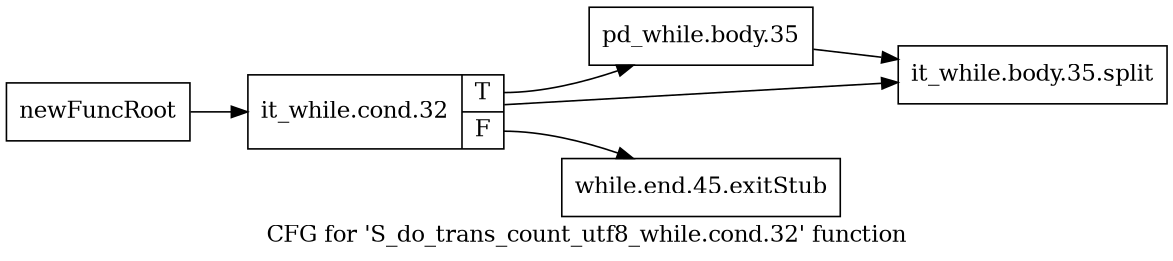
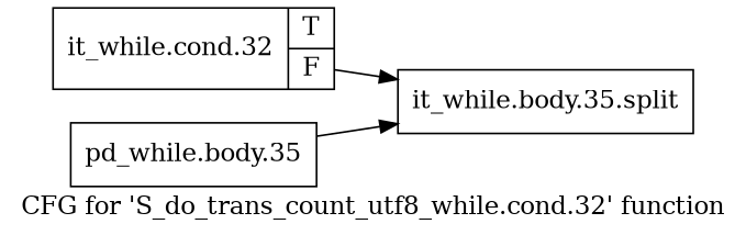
  digraph {
    label="CFG for 'S_do_trans_count_utf8_while.cond.32' function"
    rankdir=LR
    node [shape=record]
-   n1 [label="{newFuncRoot}"]
    n2 [label="{it_while.cond.32|{<s0>T|<s1>F}}"]
-   n3 [label="{while.end.45.exitStub}"]
    n4 [label="{pd_while.body.35}"]
    n5 [label="{it_while.body.35.split}"]
-   n1 -> n2
-   n2 -> n3 [tailport=s1]
-   n2 -> n4 [tailport=s0]
    n2 -> n5
    n4 -> n5
  }
